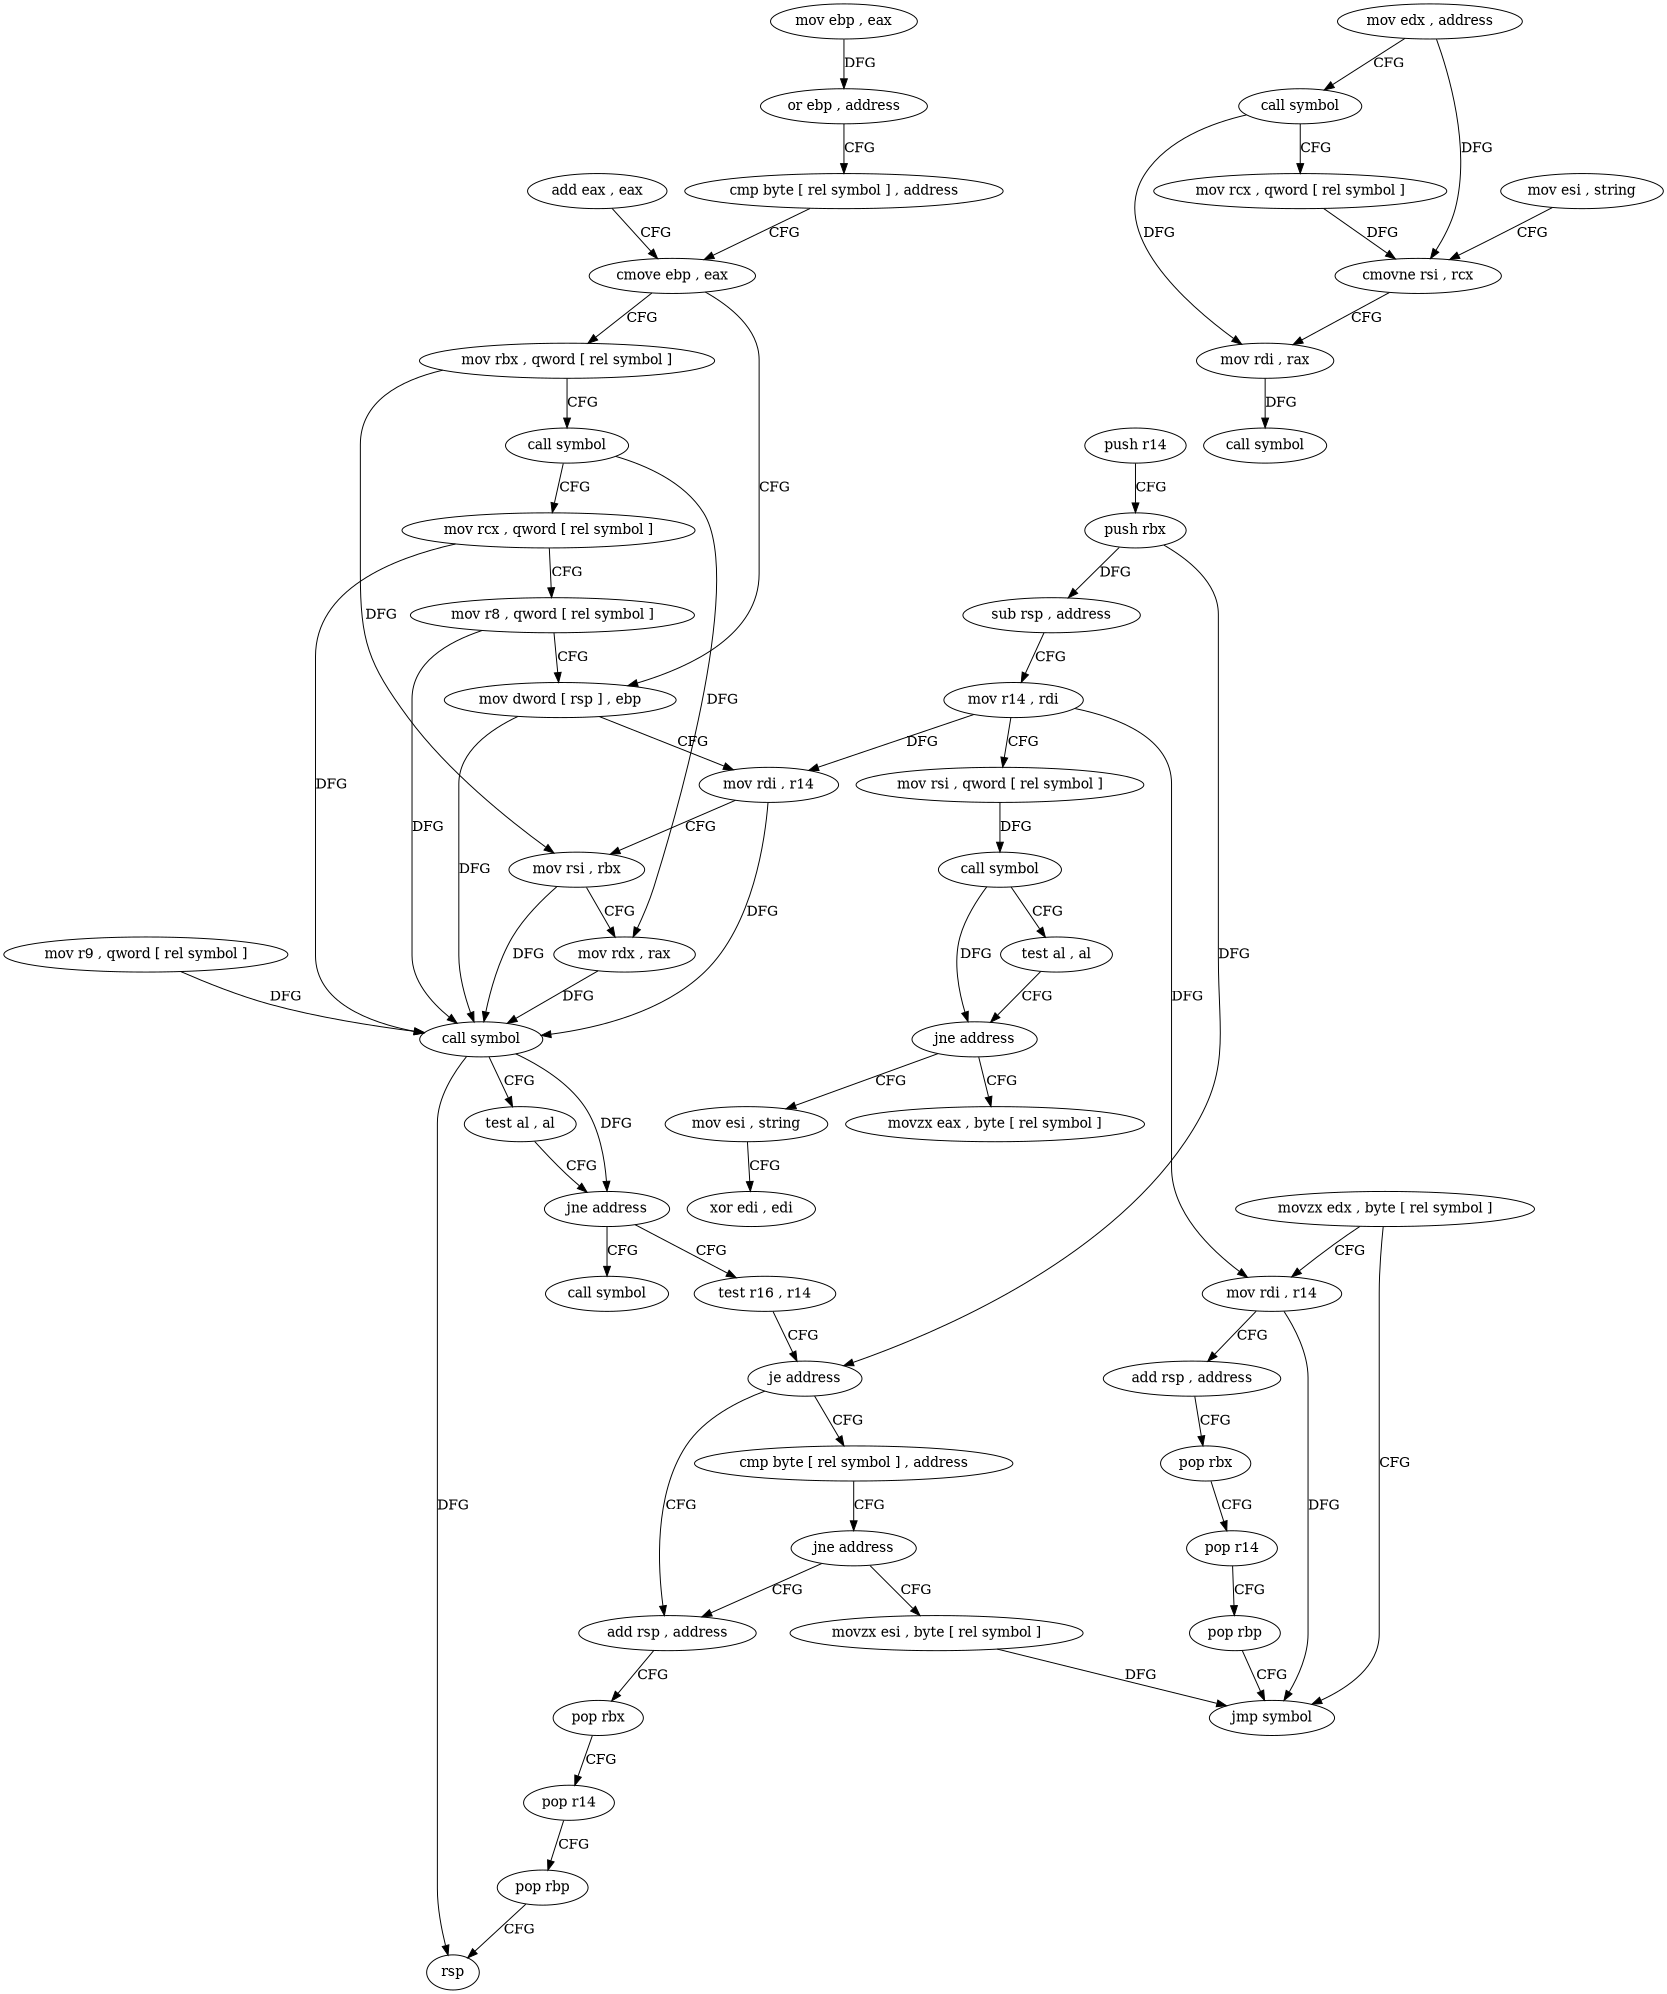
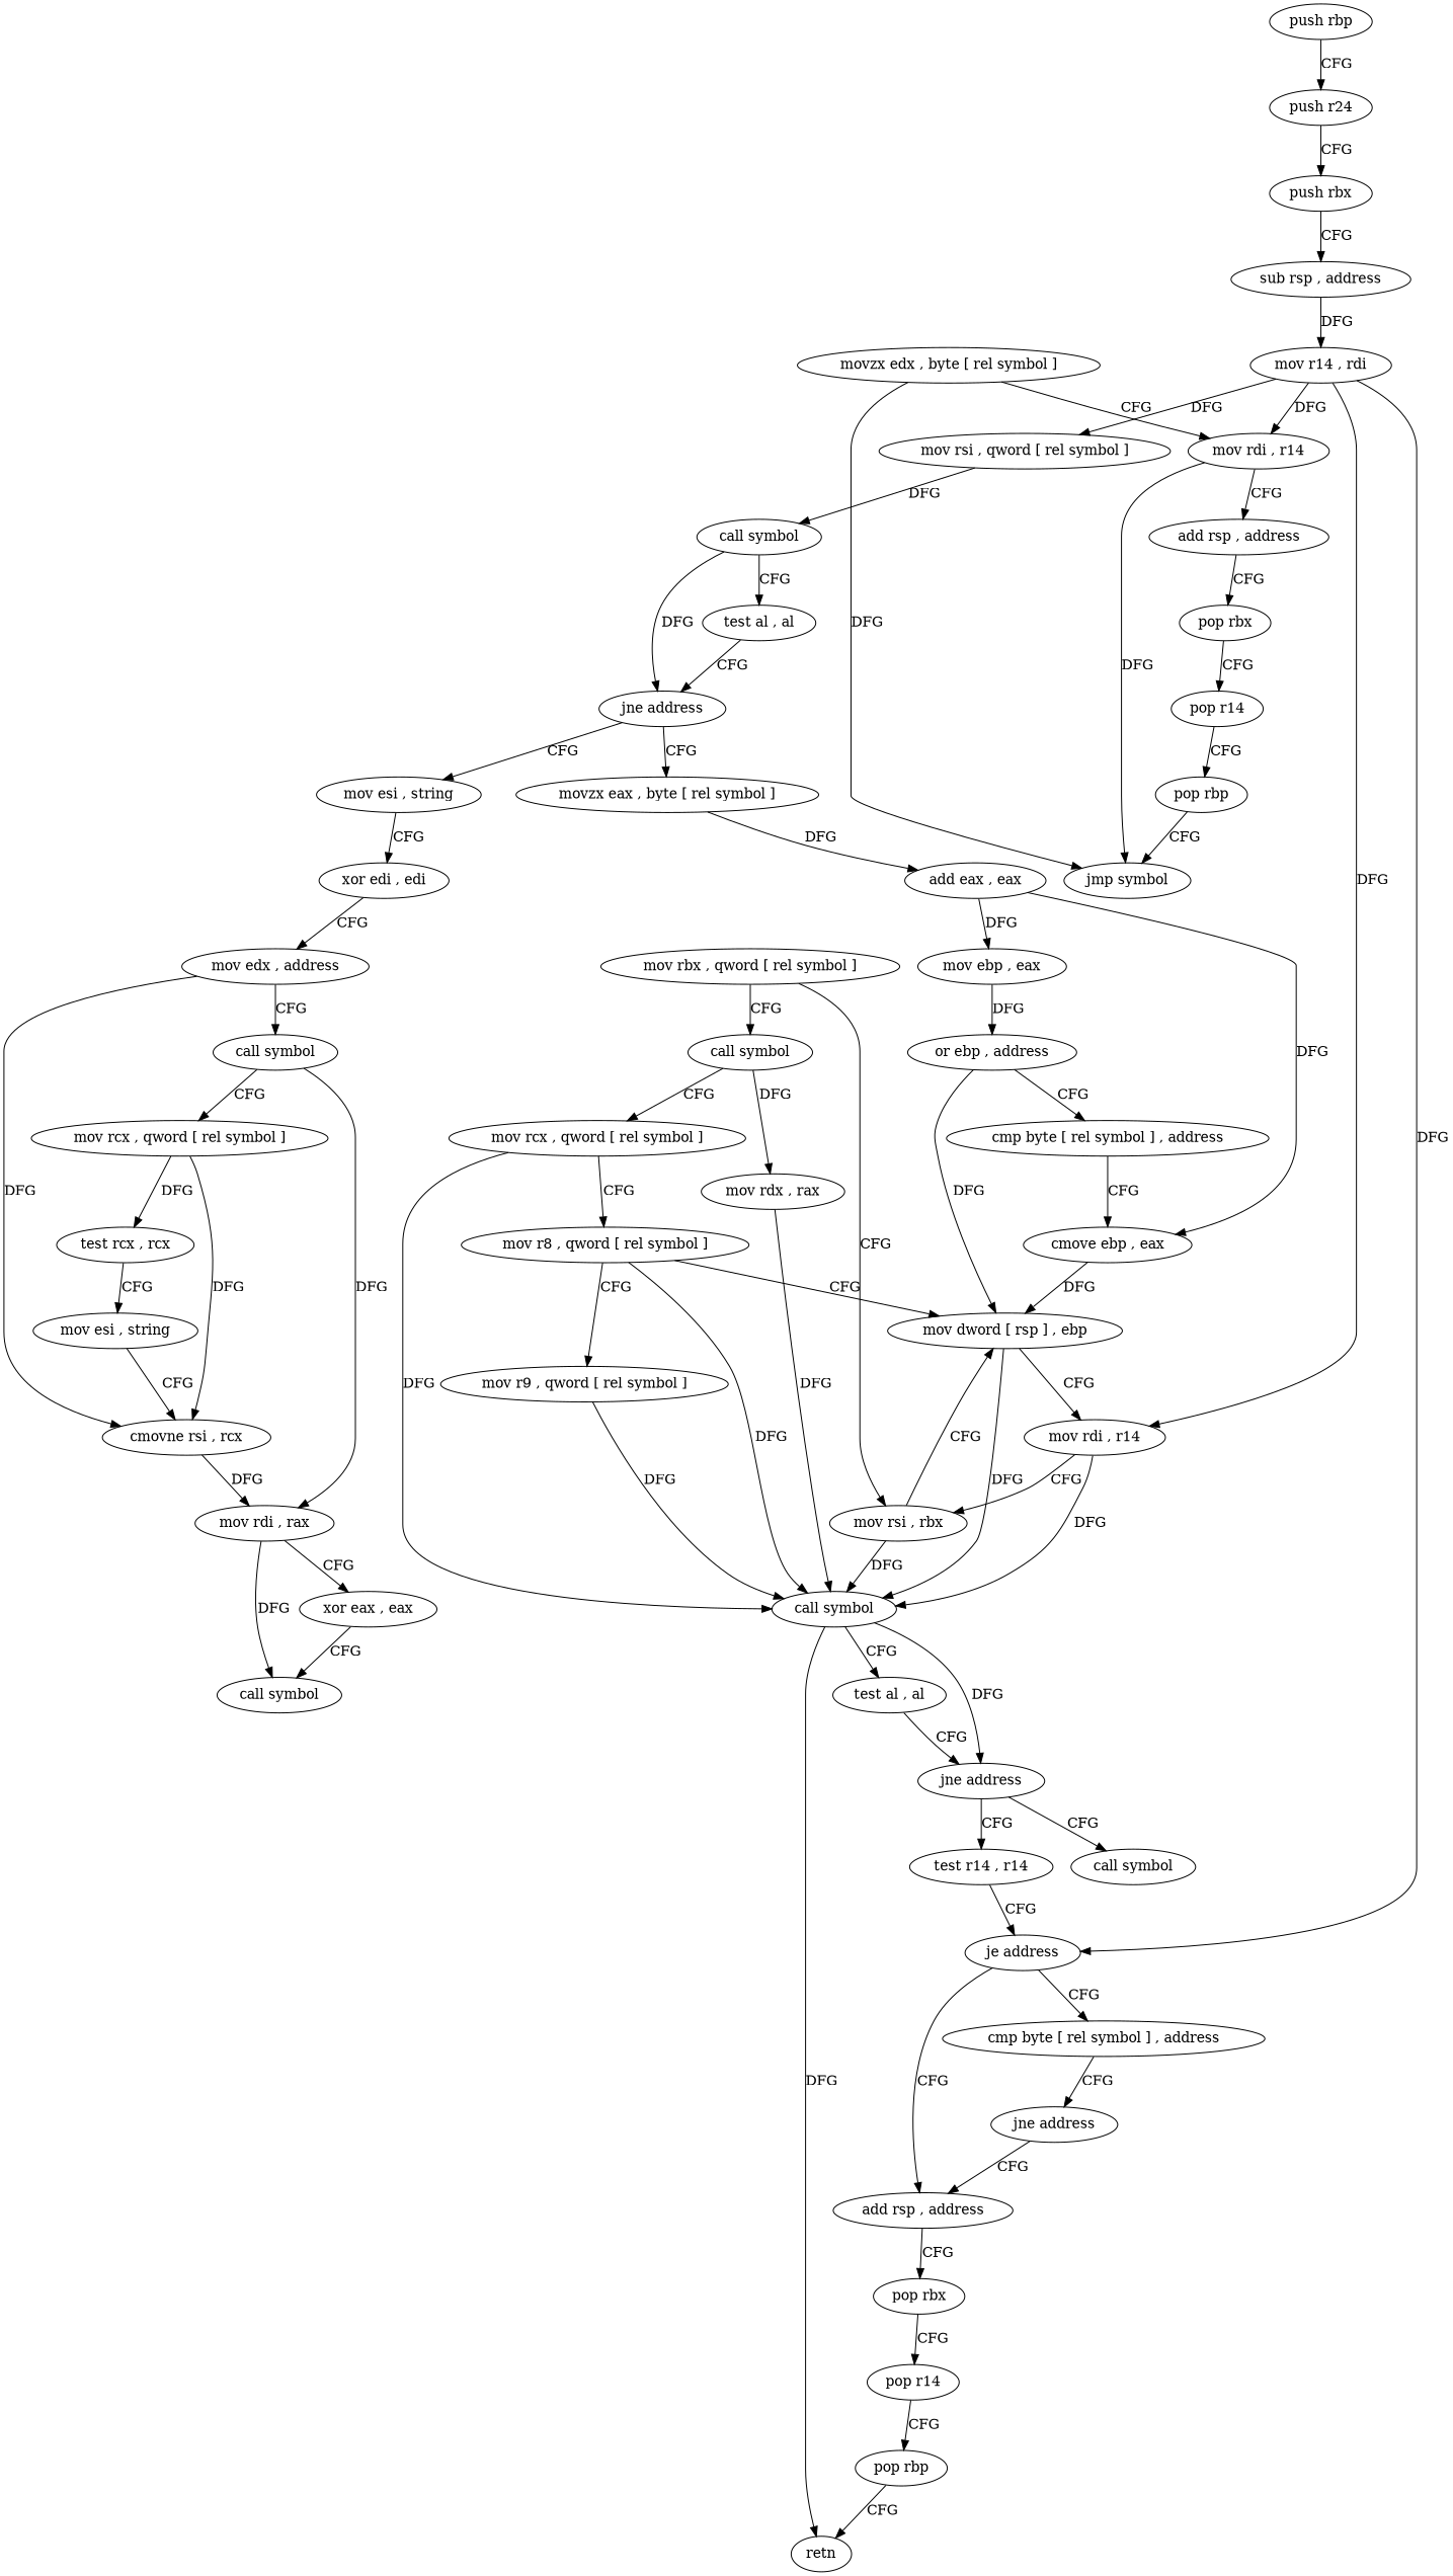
  digraph {
-   n2 [label="push r14"]
+   n1 [label="push rbp"]
+   n2 [label="push r24"]
    n3 [label="push rbx"]
    n4 [label="sub rsp , address"]
    n5 [label="mov r14 , rdi"]
    n6 [label="mov rsi , qword [ rel symbol ]"]
    n7 [label="mov rdi , r14"]
    n8 [label="je address"]
    n9 [label="mov rdi , r14"]
    n10 [label="call symbol"]
    n11 [label="mov rsi , rbx"]
    n12 [label="call symbol"]
    n13 [label="add rsp , address"]
    n14 [label="cmp byte [ rel symbol ] , address"]
    n15 [label="jmp symbol"]
    n16 [label="add rsp , address"]
    n17 [label="test al , al"]
    n18 [label="jne address"]
    n19 [label="movzx eax , byte [ rel symbol ]"]
    n20 [label="mov esi , string"]
    n21 [label="add eax , eax"]
    n22 [label="xor edi , edi"]
    n23 [label="mov ebp , eax"]
    n24 [label="cmove ebp , eax"]
    n25 [label="mov edx , address"]
    n26 [label="or ebp , address"]
    n27 [label="mov dword [ rsp ] , ebp"]
    n28 [label="mov rbx , qword [ rel symbol ]"]
    n29 [label="cmp byte [ rel symbol ] , address"]
    n30 [label="call symbol"]
    n31 [label="mov rcx , qword [ rel symbol ]"]
    n32 [label="mov rdx , rax"]
    n33 [label="mov r8 , qword [ rel symbol ]"]
    n34 [label="mov r9 , qword [ rel symbol ]"]
    n35 [label="test al , al"]
    n36 [label="jne address"]
-   n37 [label=rsp]
-   n38 [label="test r16 , r14"]
+   n37 [label=retn]
+   n38 [label="test r14 , r14"]
    n39 [label="call symbol"]
    n40 [label="call symbol"]
    n41 [label="cmovne rsi , rcx"]
    n42 [label="mov rcx , qword [ rel symbol ]"]
    n43 [label="mov rdi , rax"]
+   n44 [label="test rcx , rcx"]
+   n45 [label="xor eax , eax"]
    n46 [label="call symbol"]
    n47 [label="mov esi , string"]
    n48 [label="pop rbx"]
    n49 [label="jne address"]
    n50 [label="pop r14"]
-   n51 [label="movzx esi , byte [ rel symbol ]"]
    n52 [label="pop rbp"]
    n53 [label="movzx edx , byte [ rel symbol ]"]
    n54 [label="pop rbx"]
    n55 [label="pop r14"]
    n56 [label="pop rbp"]
+   n1 -> n2 [label=CFG]
    n2 -> n3 [label=CFG]
-   n3 -> n4 [label=DFG]
-   n4 -> n5 [label=CFG]
-   n5 -> n6 [label=CFG]
+   n3 -> n4 [label=CFG]
+   n4 -> n5 [label=DFG]
+   n5 -> n6 [label=DFG]
    n5 -> n7 [label=DFG]
-   n3 -> n8 [label=DFG]
+   n5 -> n8 [label=DFG]
    n5 -> n9 [label=DFG]
    n6 -> n10 [label=DFG]
    n7 -> n11 [label=CFG]
    n7 -> n12 [label=DFG]
    n8 -> n13 [label=CFG]
    n8 -> n14 [label=CFG]
    n9 -> n15 [label=DFG]
    n9 -> n16 [label=CFG]
    n10 -> n17 [label=CFG]
    n10 -> n18 [label=DFG]
    n11 -> n12 [label=DFG]
-   n11 -> n32 [label=CFG]
+   n11 -> n27 [label=CFG]
    n12 -> n35 [label=CFG]
    n12 -> n36 [label=DFG]
    n12 -> n37 [label=DFG]
    n13 -> n48 [label=CFG]
    n14 -> n49 [label=CFG]
    n16 -> n54 [label=CFG]
    n17 -> n18 [label=CFG]
    n18 -> n19 [label=CFG]
    n18 -> n20 [label=CFG]
+   n19 -> n21 [label=DFG]
    n20 -> n22 [label=CFG]
-   n21 -> n24 [label=CFG]
+   n21 -> n23 [label=DFG]
+   n21 -> n24 [label=DFG]
+   n22 -> n25 [label=CFG]
    n23 -> n26 [label=DFG]
-   n24 -> n27 [label=CFG]
-   n24 -> n28 [label=CFG]
+   n24 -> n27 [label=DFG]
    n25 -> n40 [label=CFG]
    n25 -> n41 [label=DFG]
+   n26 -> n27 [label=DFG]
    n26 -> n29 [label=CFG]
    n27 -> n7 [label=CFG]
    n27 -> n12 [label=DFG]
-   n28 -> n11 [label=DFG]
+   n28 -> n11 [label=CFG]
    n28 -> n30 [label=CFG]
    n29 -> n24 [label=CFG]
    n30 -> n31 [label=CFG]
    n30 -> n32 [label=DFG]
    n31 -> n12 [label=DFG]
    n31 -> n33 [label=CFG]
    n32 -> n12 [label=DFG]
    n33 -> n12 [label=DFG]
    n33 -> n27 [label=CFG]
+   n33 -> n34 [label=CFG]
    n34 -> n12 [label=DFG]
    n35 -> n36 [label=CFG]
    n36 -> n38 [label=CFG]
    n36 -> n39 [label=CFG]
    n38 -> n8 [label=CFG]
    n40 -> n42 [label=CFG]
    n40 -> n43 [label=DFG]
-   n41 -> n43 [label=CFG]
+   n41 -> n43 [label=DFG]
    n42 -> n41 [label=DFG]
+   n42 -> n44 [label=DFG]
+   n43 -> n45 [label=CFG]
    n43 -> n46 [label=DFG]
+   n44 -> n47 [label=CFG]
+   n45 -> n46 [label=CFG]
    n47 -> n41 [label=CFG]
    n48 -> n50 [label=CFG]
    n49 -> n13 [label=CFG]
-   n49 -> n51 [label=CFG]
    n50 -> n52 [label=CFG]
-   n51 -> n15 [label=DFG]
    n52 -> n37 [label=CFG]
    n53 -> n9 [label=CFG]
-   n53 -> n15 [label=CFG]
+   n53 -> n15 [label=DFG]
    n54 -> n55 [label=CFG]
    n55 -> n56 [label=CFG]
    n56 -> n15 [label=CFG]
  }
